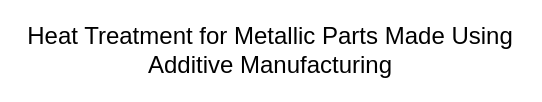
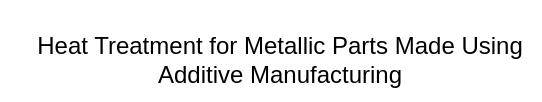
  <mxCell id="0" />
  <mxCell id="1" parent="0" />
- <mxCell id="2" value="Heat Treatment for Metallic Parts Made Using Additive Manufacturing" style="text;html=1;align=center;verticalAlign=middle;whiteSpace=wrap;rounded=0;fontSize=24;" vertex="1" parent="1"><mxGeometry x="20" y="20" width="500" height="60" as="geometry" /></mxCell>
+ <mxCell id="2" value="Heat Treatment for Metallic Parts Made Using Additive Manufacturing" style="text;html=1;align=center;verticalAlign=middle;whiteSpace=wrap;rounded=0;fontSize=24;" vertex="1" parent="1"><mxGeometry x="30" y="30" width="500" height="60" as="geometry" /></mxCell>
